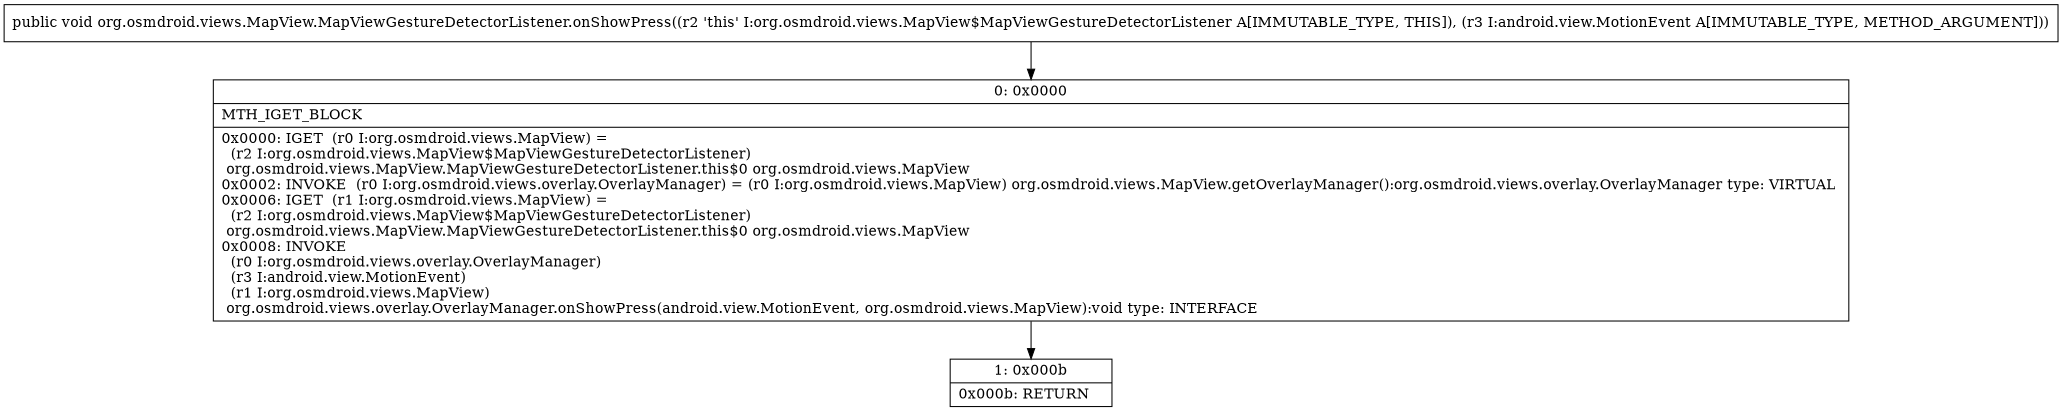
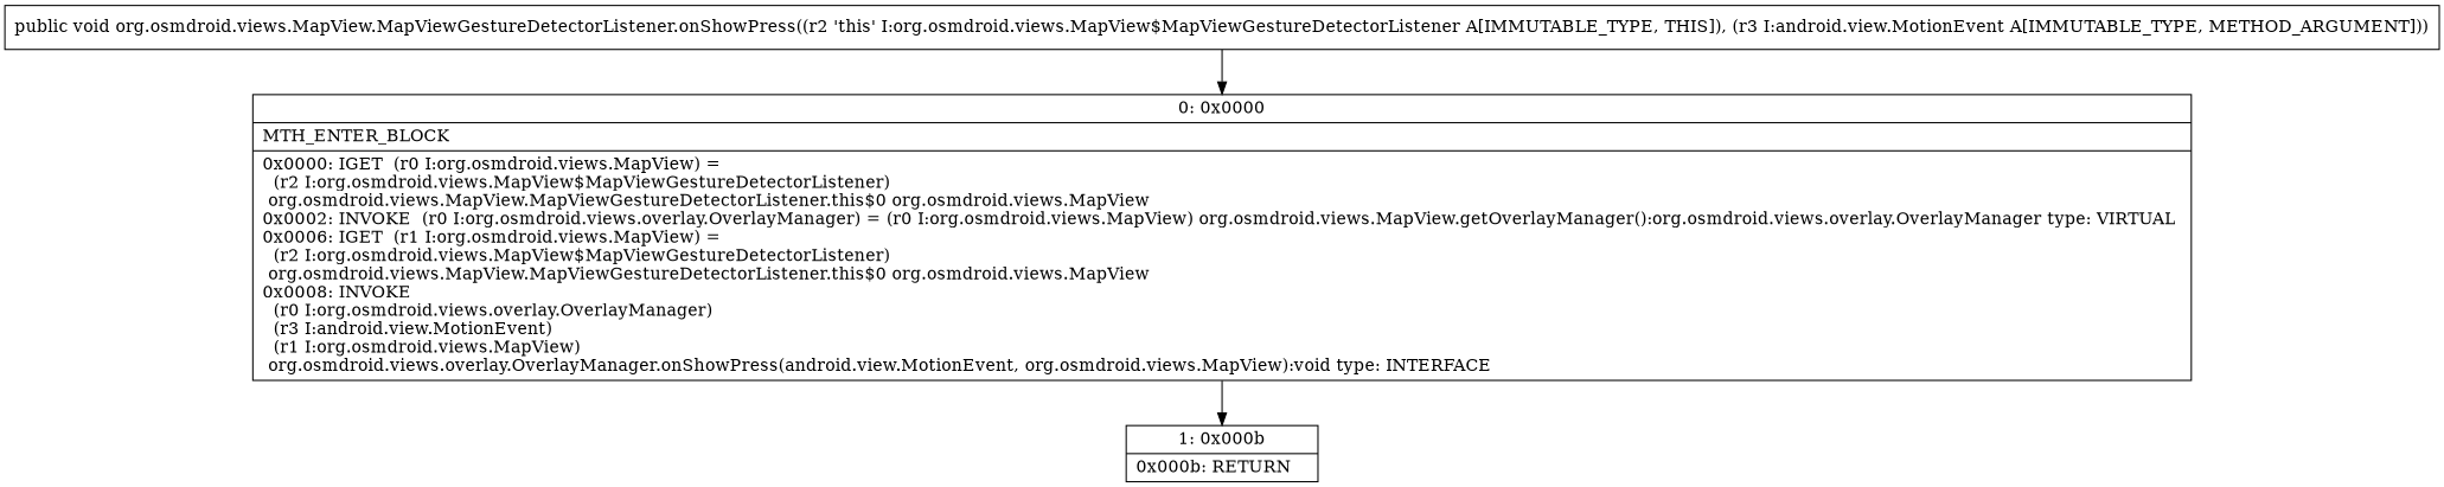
  digraph {
    node [shape=record]
-   n1 [label="{0\:\ 0x0000|MTH_IGET_BLOCK\l|0x0000: IGET  (r0 I:org.osmdroid.views.MapView) = \l  (r2 I:org.osmdroid.views.MapView$MapViewGestureDetectorListener)\l org.osmdroid.views.MapView.MapViewGestureDetectorListener.this$0 org.osmdroid.views.MapView \l0x0002: INVOKE  (r0 I:org.osmdroid.views.overlay.OverlayManager) = (r0 I:org.osmdroid.views.MapView) org.osmdroid.views.MapView.getOverlayManager():org.osmdroid.views.overlay.OverlayManager type: VIRTUAL \l0x0006: IGET  (r1 I:org.osmdroid.views.MapView) = \l  (r2 I:org.osmdroid.views.MapView$MapViewGestureDetectorListener)\l org.osmdroid.views.MapView.MapViewGestureDetectorListener.this$0 org.osmdroid.views.MapView \l0x0008: INVOKE  \l  (r0 I:org.osmdroid.views.overlay.OverlayManager)\l  (r3 I:android.view.MotionEvent)\l  (r1 I:org.osmdroid.views.MapView)\l org.osmdroid.views.overlay.OverlayManager.onShowPress(android.view.MotionEvent, org.osmdroid.views.MapView):void type: INTERFACE \l}"]
+   n1 [label="{0\:\ 0x0000|MTH_ENTER_BLOCK\l|0x0000: IGET  (r0 I:org.osmdroid.views.MapView) = \l  (r2 I:org.osmdroid.views.MapView$MapViewGestureDetectorListener)\l org.osmdroid.views.MapView.MapViewGestureDetectorListener.this$0 org.osmdroid.views.MapView \l0x0002: INVOKE  (r0 I:org.osmdroid.views.overlay.OverlayManager) = (r0 I:org.osmdroid.views.MapView) org.osmdroid.views.MapView.getOverlayManager():org.osmdroid.views.overlay.OverlayManager type: VIRTUAL \l0x0006: IGET  (r1 I:org.osmdroid.views.MapView) = \l  (r2 I:org.osmdroid.views.MapView$MapViewGestureDetectorListener)\l org.osmdroid.views.MapView.MapViewGestureDetectorListener.this$0 org.osmdroid.views.MapView \l0x0008: INVOKE  \l  (r0 I:org.osmdroid.views.overlay.OverlayManager)\l  (r3 I:android.view.MotionEvent)\l  (r1 I:org.osmdroid.views.MapView)\l org.osmdroid.views.overlay.OverlayManager.onShowPress(android.view.MotionEvent, org.osmdroid.views.MapView):void type: INTERFACE \l}"]
    n2 [label="{1\:\ 0x000b|0x000b: RETURN   \l}"]
    n3 [label="{public void org.osmdroid.views.MapView.MapViewGestureDetectorListener.onShowPress((r2 'this' I:org.osmdroid.views.MapView$MapViewGestureDetectorListener A[IMMUTABLE_TYPE, THIS]), (r3 I:android.view.MotionEvent A[IMMUTABLE_TYPE, METHOD_ARGUMENT])) }"]
    n1 -> n2
    n3 -> n1
  }
